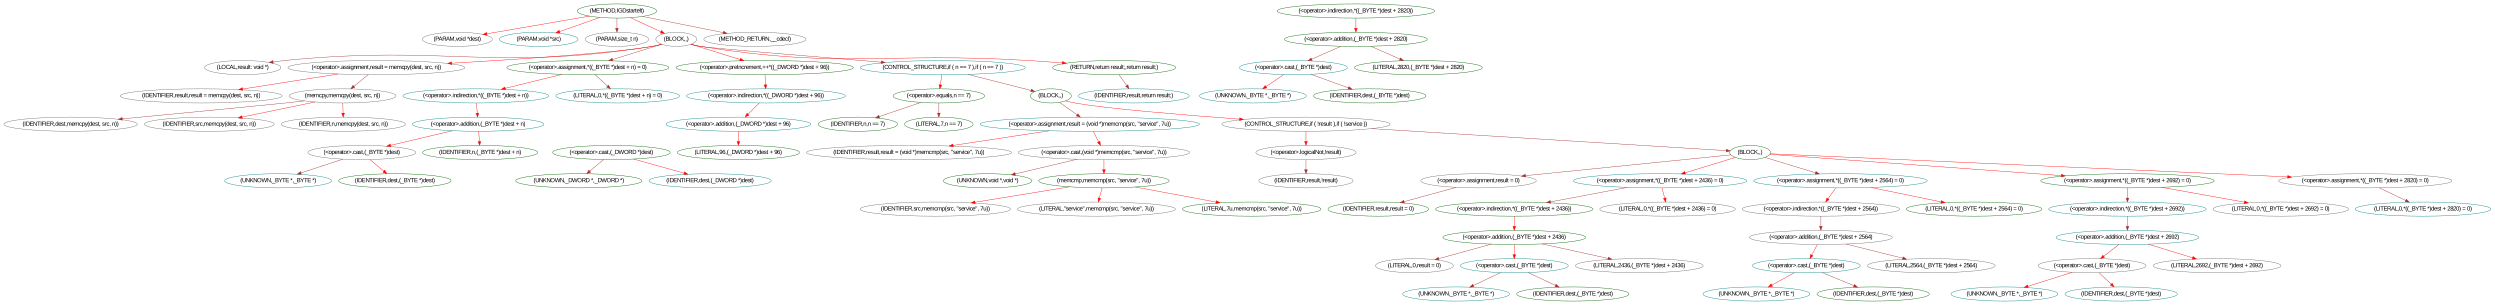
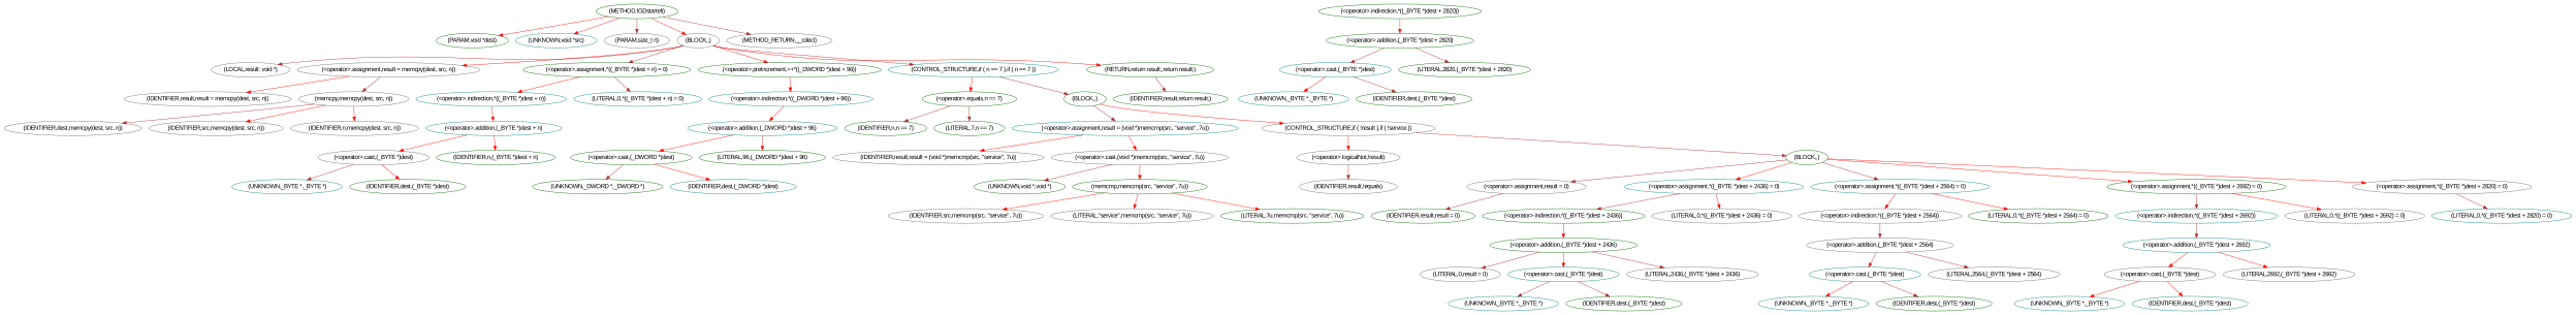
  digraph {
    fontname="Liberation Sans"
    node [color=darkgreen fontname="Liberation Sans"]
    edge [color=red fontname="Liberation Sans"]
    n1 [label="(METHOD,IGDstartelt)"]
-   n2 [color=gray40 label="(PARAM,void *dest)"]
-   n3 [color=teal label="(PARAM,void *src)"]
+   n2 [label="(PARAM,void *dest)"]
+   n3 [color=teal label="(UNKNOWN,void *src)"]
    n4 [color=gray40 label="(PARAM,size_t n)"]
    n5 [color=gray40 label="(BLOCK,,)"]
    n6 [color=gray40 label="(METHOD_RETURN,__cdecl)"]
    n7 [color=gray40 label="(LOCAL,result: void *)"]
    n8 [color=gray40 label="(<operator>.assignment,result = memcpy(dest, src, n))"]
    n9 [label="(<operator>.assignment,*((_BYTE *)dest + n) = 0)"]
    n10 [label="(<operator>.preIncrement,++*((_DWORD *)dest + 96))"]
    n11 [color=teal label="(CONTROL_STRUCTURE,if ( n == 7 ),if ( n == 7 ))"]
    n12 [label="(RETURN,return result;,return result;)"]
    n13 [color=gray40 label="(IDENTIFIER,result,result = memcpy(dest, src, n))"]
    n14 [color=gray40 label="(memcpy,memcpy(dest, src, n))"]
    n15 [color=teal label="(<operator>.indirection,*((_BYTE *)dest + n))"]
    n16 [color=teal label="(LITERAL,0,*((_BYTE *)dest + n) = 0)"]
    n17 [color=teal label="(<operator>.indirection,*((_DWORD *)dest + 96))"]
    n18 [label="(<operator>.equals,n == 7)"]
    n19 [label="(BLOCK,,)"]
-   n20 [color=teal label="(IDENTIFIER,result,return result;)"]
+   n20 [label="(IDENTIFIER,result,return result;)"]
    n21 [color=gray40 label="(IDENTIFIER,dest,memcpy(dest, src, n))"]
    n22 [color=gray40 label="(IDENTIFIER,src,memcpy(dest, src, n))"]
    n23 [color=gray40 label="(IDENTIFIER,n,memcpy(dest, src, n))"]
    n24 [color=teal label="(<operator>.addition,(_BYTE *)dest + n)"]
    n25 [color=gray40 label="(<operator>.cast,(_BYTE *)dest)"]
    n26 [label="(IDENTIFIER,n,(_BYTE *)dest + n)"]
    n27 [color=teal label="(UNKNOWN,_BYTE *,_BYTE *)"]
    n28 [label="(IDENTIFIER,dest,(_BYTE *)dest)"]
    n29 [color=teal label="(<operator>.addition,(_DWORD *)dest + 96)"]
    n30 [label="(<operator>.cast,(_DWORD *)dest)"]
    n31 [label="(LITERAL,96,(_DWORD *)dest + 96)"]
    n32 [label="(UNKNOWN,_DWORD *,_DWORD *)"]
    n33 [color=teal label="(IDENTIFIER,dest,(_DWORD *)dest)"]
    n34 [label="(IDENTIFIER,n,n == 7)"]
    n35 [label="(LITERAL,7,n == 7)"]
    n36 [color=teal label="(<operator>.assignment,result = (void *)memcmp(src, \"service\", 7u))"]
    n37 [color=gray40 label="(CONTROL_STRUCTURE,if ( !result ),if ( !service ))"]
    n38 [color=gray40 label="(IDENTIFIER,result,result = (void *)memcmp(src, \"service\", 7u))"]
    n39 [color=gray40 label="(<operator>.cast,(void *)memcmp(src, \"service\", 7u))"]
    n40 [color=gray40 label="(<operator>.logicalNot,!result)"]
    n41 [label="(BLOCK,,)"]
    n42 [label="(UNKNOWN,void *,void *)"]
    n43 [label="(memcmp,memcmp(src, \"service\", 7u))"]
    n44 [color=gray40 label="(IDENTIFIER,src,memcmp(src, \"service\", 7u))"]
    n45 [color=gray40 label="(LITERAL,\"service\",memcmp(src, \"service\", 7u))"]
    n46 [label="(LITERAL,7u,memcmp(src, \"service\", 7u))"]
-   n47 [color=gray40 label="(IDENTIFIER,result,!result)"]
+   n47 [color=gray40 label="(IDENTIFIER,result,!equals)"]
    n48 [color=gray40 label="(<operator>.assignment,result = 0)"]
    n49 [color=teal label="(<operator>.assignment,*((_BYTE *)dest + 2436) = 0)"]
    n50 [color=teal label="(<operator>.assignment,*((_BYTE *)dest + 2564) = 0)"]
    n51 [label="(<operator>.assignment,*((_BYTE *)dest + 2692) = 0)"]
    n52 [color=gray40 label="(<operator>.assignment,*((_BYTE *)dest + 2820) = 0)"]
    n53 [label="(IDENTIFIER,result,result = 0)"]
    n54 [label="(<operator>.indirection,*((_BYTE *)dest + 2436))"]
    n55 [color=gray40 label="(LITERAL,0,*((_BYTE *)dest + 2436) = 0)"]
    n56 [color=gray40 label="(<operator>.indirection,*((_BYTE *)dest + 2564))"]
    n57 [label="(LITERAL,0,*((_BYTE *)dest + 2564) = 0)"]
    n58 [color=teal label="(<operator>.indirection,*((_BYTE *)dest + 2692))"]
    n59 [color=gray40 label="(LITERAL,0,*((_BYTE *)dest + 2692) = 0)"]
    n60 [color=teal label="(LITERAL,0,*((_BYTE *)dest + 2820) = 0)"]
    n61 [color=gray40 label="(LITERAL,0,result = 0)"]
    n62 [label="(<operator>.addition,(_BYTE *)dest + 2436)"]
    n63 [color=teal label="(<operator>.cast,(_BYTE *)dest)"]
    n64 [color=gray40 label="(LITERAL,2436,(_BYTE *)dest + 2436)"]
    n65 [color=teal label="(UNKNOWN,_BYTE *,_BYTE *)"]
    n66 [label="(IDENTIFIER,dest,(_BYTE *)dest)"]
    n67 [color=gray40 label="(<operator>.addition,(_BYTE *)dest + 2564)"]
    n68 [color=teal label="(<operator>.cast,(_BYTE *)dest)"]
    n69 [color=gray40 label="(LITERAL,2564,(_BYTE *)dest + 2564)"]
    n70 [color=teal label="(UNKNOWN,_BYTE *,_BYTE *)"]
    n71 [label="(IDENTIFIER,dest,(_BYTE *)dest)"]
    n72 [color=teal label="(<operator>.addition,(_BYTE *)dest + 2692)"]
    n73 [color=gray40 label="(<operator>.cast,(_BYTE *)dest)"]
    n74 [color=gray40 label="(LITERAL,2692,(_BYTE *)dest + 2692)"]
    n75 [color=teal label="(UNKNOWN,_BYTE *,_BYTE *)"]
    n76 [color=teal label="(IDENTIFIER,dest,(_BYTE *)dest)"]
    n77 [label="(<operator>.indirection,*((_BYTE *)dest + 2820))"]
    n78 [label="(<operator>.addition,(_BYTE *)dest + 2820)"]
    n79 [color=teal label="(<operator>.cast,(_BYTE *)dest)"]
    n80 [label="(LITERAL,2820,(_BYTE *)dest + 2820)"]
    n81 [color=teal label="(UNKNOWN,_BYTE *,_BYTE *)"]
    n82 [label="(IDENTIFIER,dest,(_BYTE *)dest)"]
    n1 -> n2
    n1 -> n3
    n1 -> n4 [color=brown]
    n1 -> n5
    n1 -> n6 [color=brown]
    n5 -> n7 [color=brown]
    n5 -> n8
    n5 -> n9 [color=brown]
    n5 -> n10
    n5 -> n11 [color=brown]
    n5 -> n12
    n8 -> n13
    n8 -> n14 [color=brown]
    n9 -> n15
    n9 -> n16 [color=brown]
    n10 -> n17
    n11 -> n18
    n11 -> n19 [color=brown]
    n12 -> n20 [color=brown]
    n14 -> n21 [color=brown]
    n14 -> n22
    n14 -> n23
    n15 -> n24
    n17 -> n29
    n18 -> n34 [color=brown]
    n18 -> n35 [color=brown]
    n19 -> n36 [color=brown]
    n19 -> n37
    n24 -> n25
    n24 -> n26
    n25 -> n27 [color=brown]
    n25 -> n28
+   n29 -> n30
    n29 -> n31
    n30 -> n32 [color=brown]
    n30 -> n33
    n36 -> n38
    n36 -> n39
    n37 -> n40
    n37 -> n41 [color=brown]
    n39 -> n42 [color=brown]
    n39 -> n43
    n40 -> n47 [color=brown]
    n41 -> n48 [color=brown]
    n41 -> n49
    n41 -> n50 [color=brown]
    n41 -> n51
    n41 -> n52
    n43 -> n44
    n43 -> n45
    n43 -> n46
    n48 -> n53 [color=brown]
    n49 -> n54 [color=brown]
    n49 -> n55
    n50 -> n56
    n50 -> n57
    n51 -> n58 [color=brown]
    n51 -> n59
    n52 -> n60 [color=brown]
    n54 -> n62
    n56 -> n67 [color=brown]
    n58 -> n72 [color=brown]
    n62 -> n61 [color=brown]
    n62 -> n63
    n62 -> n64 [color=brown]
    n63 -> n65 [color=brown]
    n63 -> n66 [color=brown]
    n67 -> n68
    n67 -> n69 [color=brown]
    n68 -> n70
    n68 -> n71 [color=brown]
    n72 -> n73
    n72 -> n74
    n73 -> n75
    n73 -> n76
    n77 -> n78
    n78 -> n79 [color=brown]
    n78 -> n80 [color=brown]
    n79 -> n81
    n79 -> n82 [color=brown]
  }
